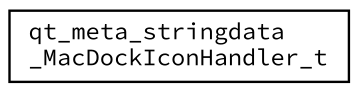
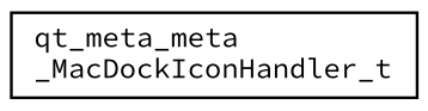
  digraph {
    rankdir=LR
    fontname="Source Code Pro"
-   n1 [color=black fillcolor=white fontname="Source Code Pro" fontsize=10 height=0.2 label="qt_meta_stringdata\l_MacDockIconHandler_t" shape=record style=filled width=0.4]
+   n1 [color=black fillcolor=white fontname="Source Code Pro" fontsize=10 height=0.2 label="qt_meta_meta\l_MacDockIconHandler_t" shape=record style=filled width=0.4]
  }
